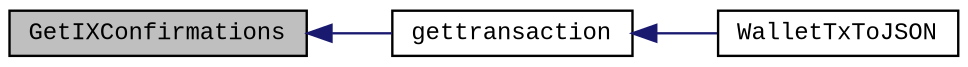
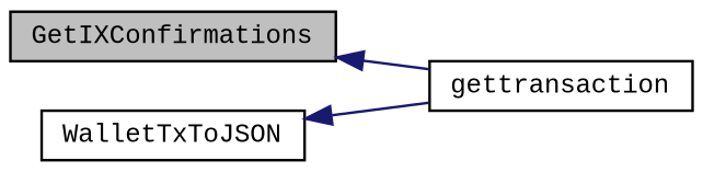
  digraph {
    fontname="Liberation Mono"
    rankdir=LR
    node [color=black fillcolor=white fontname="Liberation Mono" fontsize=10 shape=record style=filled]
    edge [color=midnightblue dir=back fontname="Liberation Mono" fontsize=10 labelfontname=Helvetica labelfontsize=10 style=solid]
    n1 [fillcolor=grey75 fontcolor=black height=0.2 label=GetIXConfirmations width=0.4]
    n2 [height=0.2 label=gettransaction width=0.4]
    n3 [height=0.2 label=WalletTxToJSON width=0.4]
    n1 -> n2
-   n2 -> n3
+   n3 -> n2
  }
